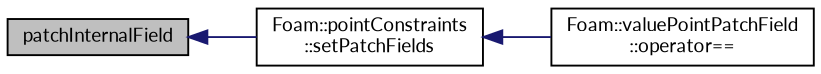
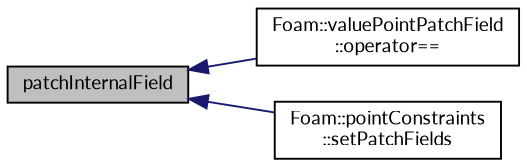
  digraph {
    fontname=Lato
    rankdir=LR
    node [color=black fontname=Lato fontsize=10 shape=record]
    edge [color=midnightblue dir=back fontname=Lato fontsize=10 labelfontname=FreeSans labelfontsize=10 style=solid]
    n1 [fillcolor=grey75 fontcolor=black height=0.2 label=patchInternalField style=filled width=0.4]
    n2 [height=0.2 label="Foam::valuePointPatchField\l::operator==" width=0.4]
    n3 [height=0.2 label="Foam::pointConstraints\l::setPatchFields" width=0.4]
-   n3 -> n2
+   n1 -> n2
    n1 -> n3
  }
